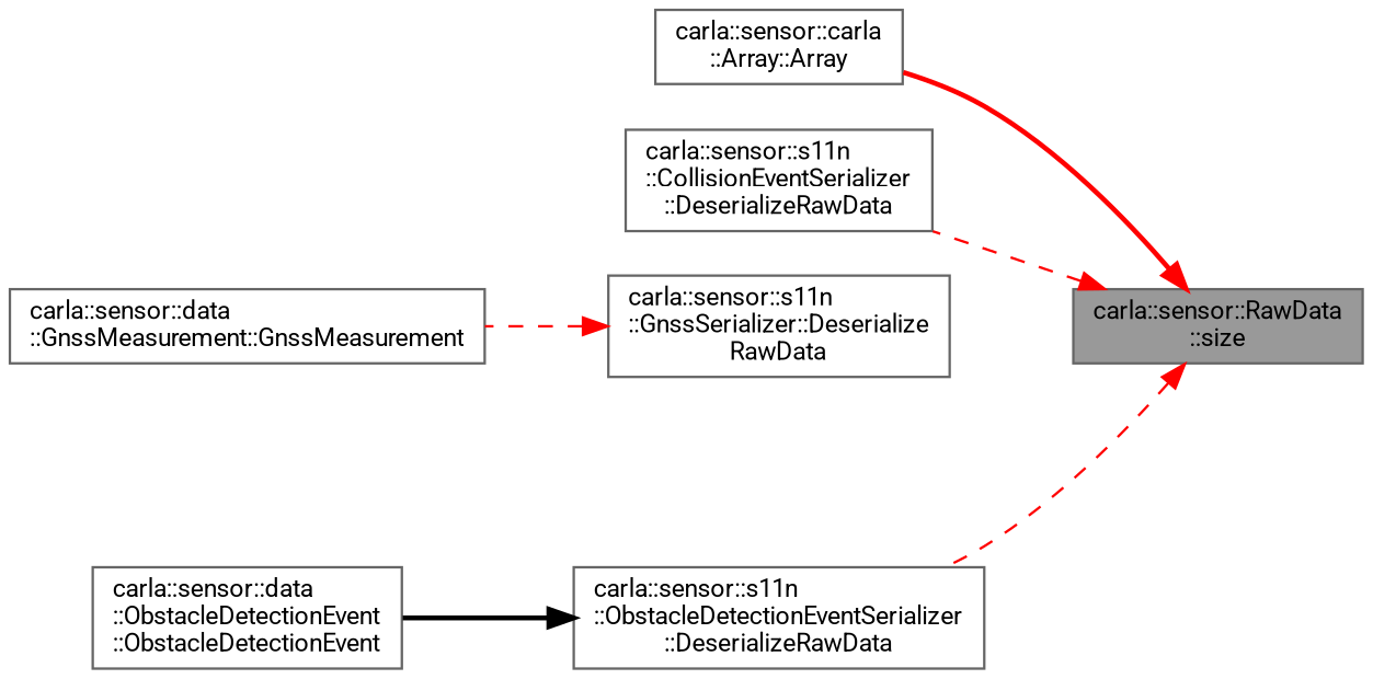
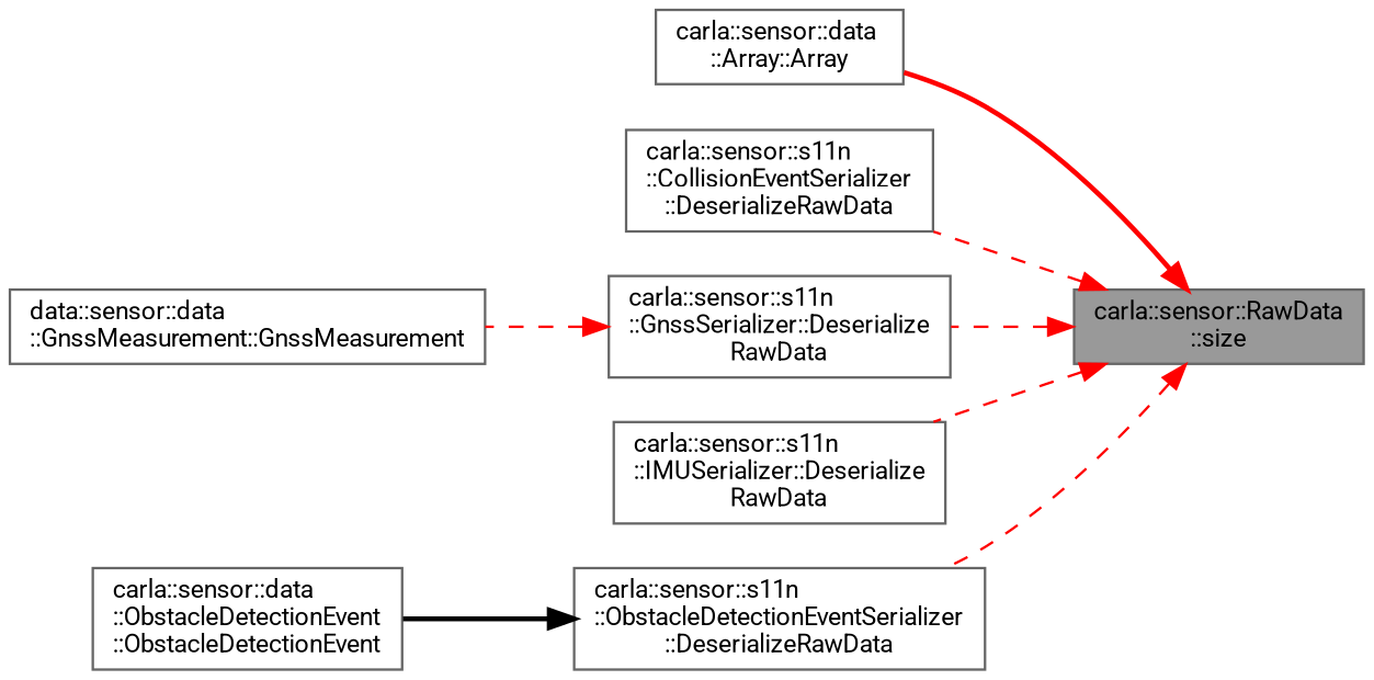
  digraph {
    fontname=Roboto
    rankdir=RL
    node [color=grey40 fillcolor=white fontname=Roboto fontsize=10 shape=box style=filled]
    edge [color=red dir=back fontname=Roboto fontsize=10 labelfontname=Helvetica labelfontsize=10 style=dashed]
    n1 [color=gray40 fillcolor=grey60 fontcolor=black height=0.2 label="carla::sensor::RawData\l::size" width=0.4]
-   n2 [height=0.2 label="carla::sensor::carla\l::Array::Array" width=0.4]
+   n2 [height=0.2 label="carla::sensor::data\l::Array::Array" width=0.4]
    n3 [height=0.2 label="carla::sensor::s11n\l::CollisionEventSerializer\l::DeserializeRawData" width=0.4]
    n4 [height=0.2 label="carla::sensor::s11n\l::GnssSerializer::Deserialize\lRawData" width=0.4]
+   n5 [height=0.2 label="carla::sensor::s11n\l::IMUSerializer::Deserialize\lRawData" width=0.4]
    n6 [height=0.2 label="carla::sensor::s11n\l::ObstacleDetectionEventSerializer\l::DeserializeRawData" width=0.4]
-   n7 [height=0.2 label="carla::sensor::data\l::GnssMeasurement::GnssMeasurement" width=0.4]
+   n7 [height=0.2 label="data::sensor::data\l::GnssMeasurement::GnssMeasurement" width=0.4]
    n8 [height=0.2 label="carla::sensor::data\l::ObstacleDetectionEvent\l::ObstacleDetectionEvent" width=0.4]
    n1 -> n2 [style=bold]
    n1 -> n3
+   n1 -> n4
+   n1 -> n5
    n1 -> n6
    n4 -> n7
    n6 -> n8 [color=black style=bold]
  }
